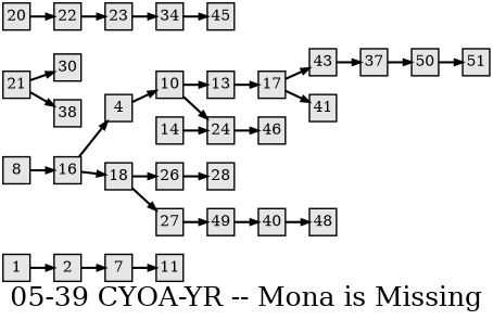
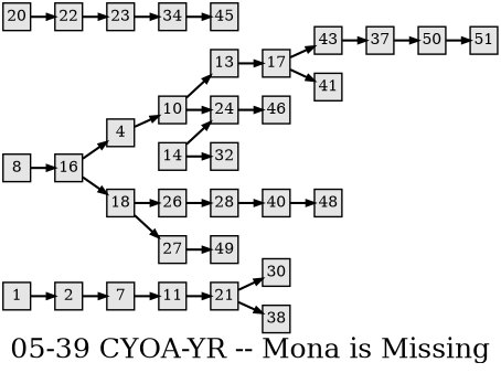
  digraph {
    fontsize=36
    label="05-39 CYOA-YR -- Mona is Missing"
    nodesep=0.35
    ordering=out
    rankdir=LR
    ranksep=0.45
    node [fillcolor=grey90 fixedsize=true fontsize=20 labelfloat=true margin="0,0" penwidth=2 regular=true shape=rect style=filled]
    edge [fontsize=12 labelfloat=true penwidth=3]
    1
    2
    7
    11
    8
    16
    21
    20
    22
    4
    18
    10
    13
    24
    17
    14
+   32
    30
    38
    23
    26
    27
    43
    41
    46
    37
    28
    49
    50
    40
    34
    45
    48
    51
    1 -> 2
    2 -> 7
    7 -> 11
+   11 -> 21
    8 -> 16
    16 -> 4
    16 -> 18
    21 -> 30
    21 -> 38
    20 -> 22
    22 -> 23
    4 -> 10
    18 -> 26
    18 -> 27
    10 -> 13
    10 -> 24
    13 -> 17
    24 -> 46
    17 -> 43
    17 -> 41
    14 -> 24
+   14 -> 32
    23 -> 34
    26 -> 28
    27 -> 49
    43 -> 37
    37 -> 50
-   49 -> 40
+   28 -> 40
    50 -> 51
    40 -> 48
    34 -> 45
  }
